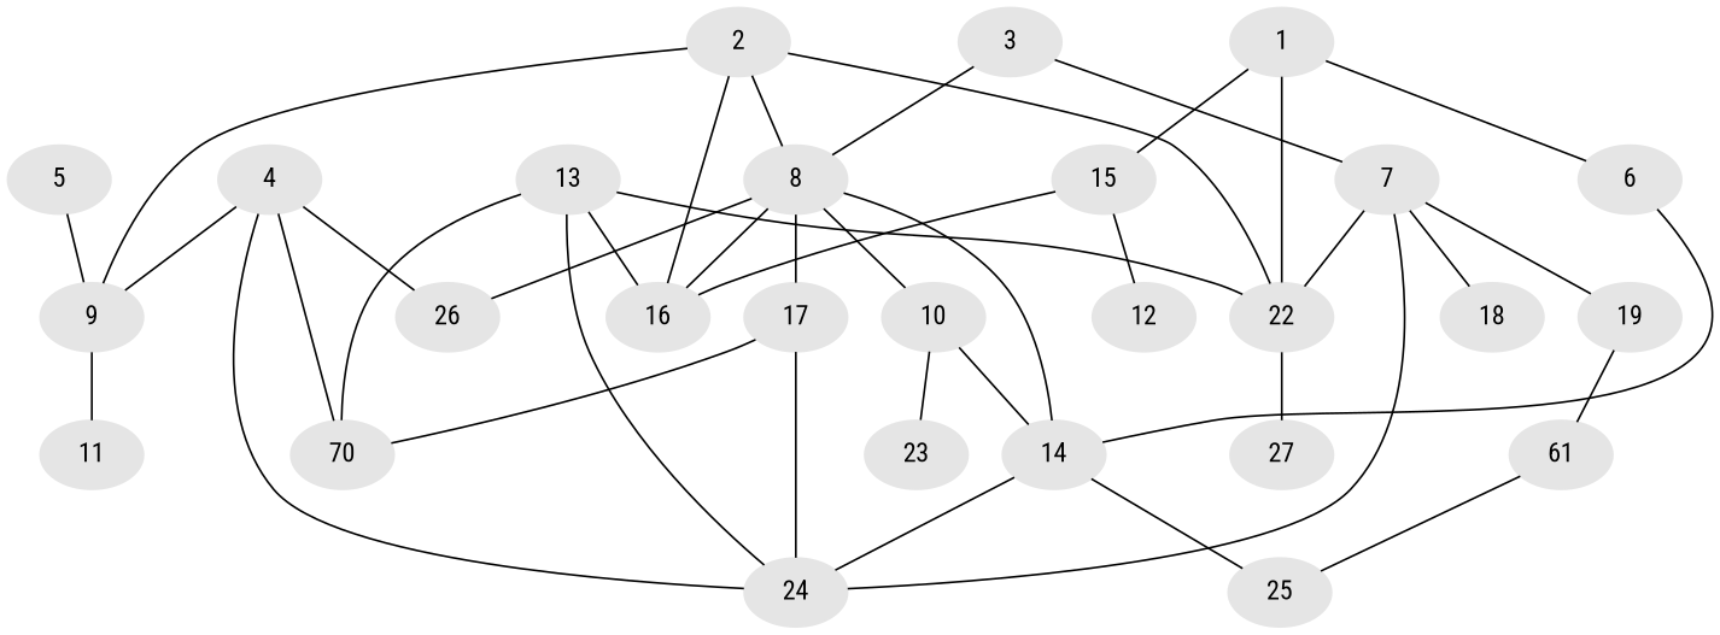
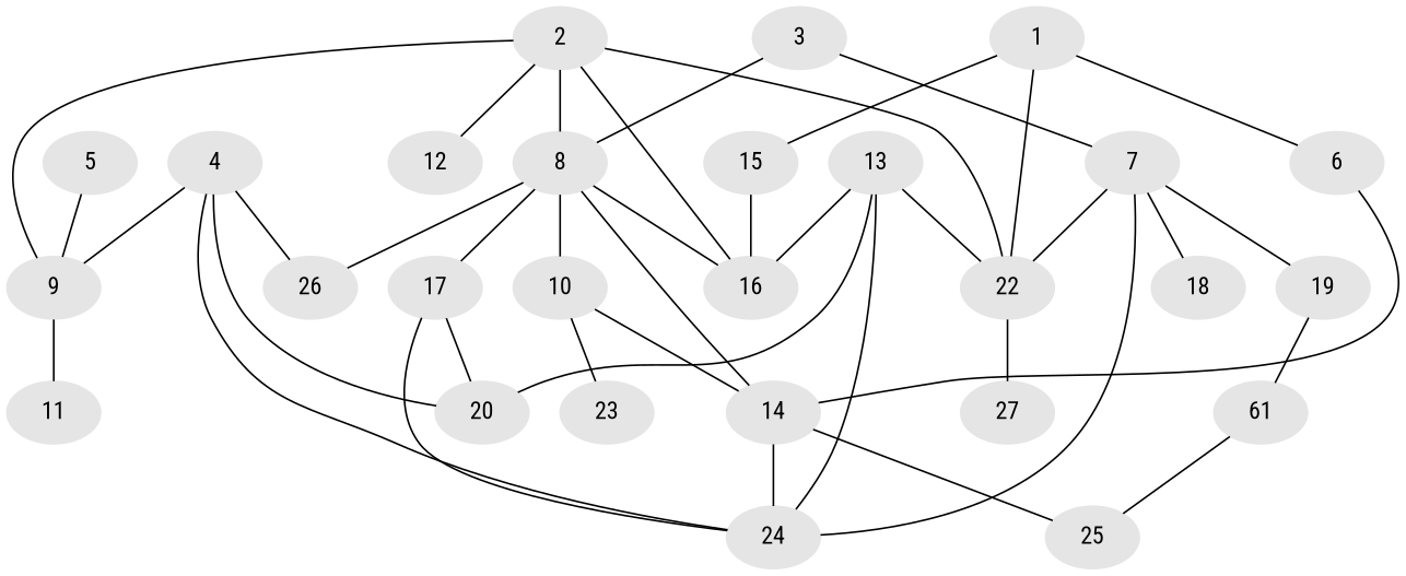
  graph {
    fontname="Roboto Condensed"
    node [color=gray90 fontname="Roboto Condensed" style=filled]
    edge [fontname="Roboto Condensed" weight=1.0]
    1
    6
    15
    22
    14
    16
    27
    2
    8
    9
    12
    26
    10
    17
    11
    3
    7
    24
    18
    19
    4
-   20 [label=70]
+   20
    5
    25
    n25 [label=61]
    23
    13
    1 -- 6
    1 -- 15
    1 -- 22
    6 -- 14
    15 -- 16
    22 -- 27
    14 -- 24
    14 -- 25
    2 -- 22
    2 -- 16
    2 -- 8
    2 -- 9
-   15 -- 12
+   2 -- 12
    8 -- 14
    8 -- 16
    8 -- 26
    8 -- 10
    8 -- 17
    9 -- 11
    10 -- 14
    10 -- 23
    17 -- 24
    17 -- 20
    3 -- 8
    3 -- 7
    7 -- 22
    7 -- 24
    7 -- 18
    7 -- 19
    19 -- n25
    4 -- 9
    4 -- 26
    4 -- 24
    4 -- 20
    5 -- 9
    n25 -- 25
    13 -- 22
    13 -- 16
    13 -- 24
    13 -- 20
  }
